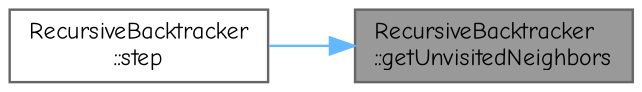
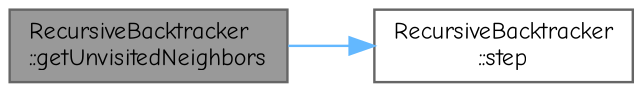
  digraph {
    rankdir=RL
    fontname="Comic Neue"
    node [fontname="Comic Neue" fontsize=10 shape=box style=filled]
    n1 [color=gray40 fillcolor=grey60 fontcolor=black height=0.2 label="RecursiveBacktracker\l::getUnvisitedNeighbors" width=0.4]
    n2 [color=grey40 fillcolor=white height=0.2 label="RecursiveBacktracker\l::step" width=0.4]
-   n1 -> n2 [color=steelblue1 dir=back fontname="Comic Neue" fontsize=10 labelfontname=Helvetica labelfontsize=10 style=solid]
+   n2 -> n1 [color=steelblue1 dir=back fontname="Comic Neue" fontsize=10 labelfontname=Helvetica labelfontsize=10 style=solid]
  }
